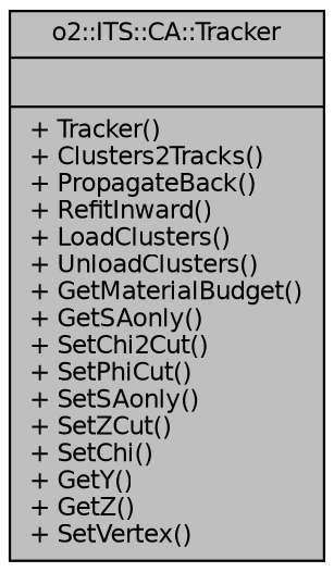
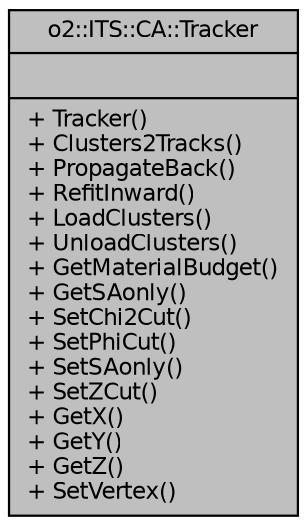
  digraph {
-   n1 [color=black fillcolor=grey75 fontcolor=black fontname=Helvetica fontsize=10 height=0.2 label="{o2::ITS::CA::Tracker\n||+ Tracker()\l+ Clusters2Tracks()\l+ PropagateBack()\l+ RefitInward()\l+ LoadClusters()\l+ UnloadClusters()\l+ GetMaterialBudget()\l+ GetSAonly()\l+ SetChi2Cut()\l+ SetPhiCut()\l+ SetSAonly()\l+ SetZCut()\l+ SetChi()\l+ GetY()\l+ GetZ()\l+ SetVertex()\l}" shape=record style=filled width=0.4]
+   n1 [color=black fillcolor=grey75 fontcolor=black fontname=Helvetica fontsize=10 height=0.2 label="{o2::ITS::CA::Tracker\n||+ Tracker()\l+ Clusters2Tracks()\l+ PropagateBack()\l+ RefitInward()\l+ LoadClusters()\l+ UnloadClusters()\l+ GetMaterialBudget()\l+ GetSAonly()\l+ SetChi2Cut()\l+ SetPhiCut()\l+ SetSAonly()\l+ SetZCut()\l+ GetX()\l+ GetY()\l+ GetZ()\l+ SetVertex()\l}" shape=record style=filled width=0.4]
  }
